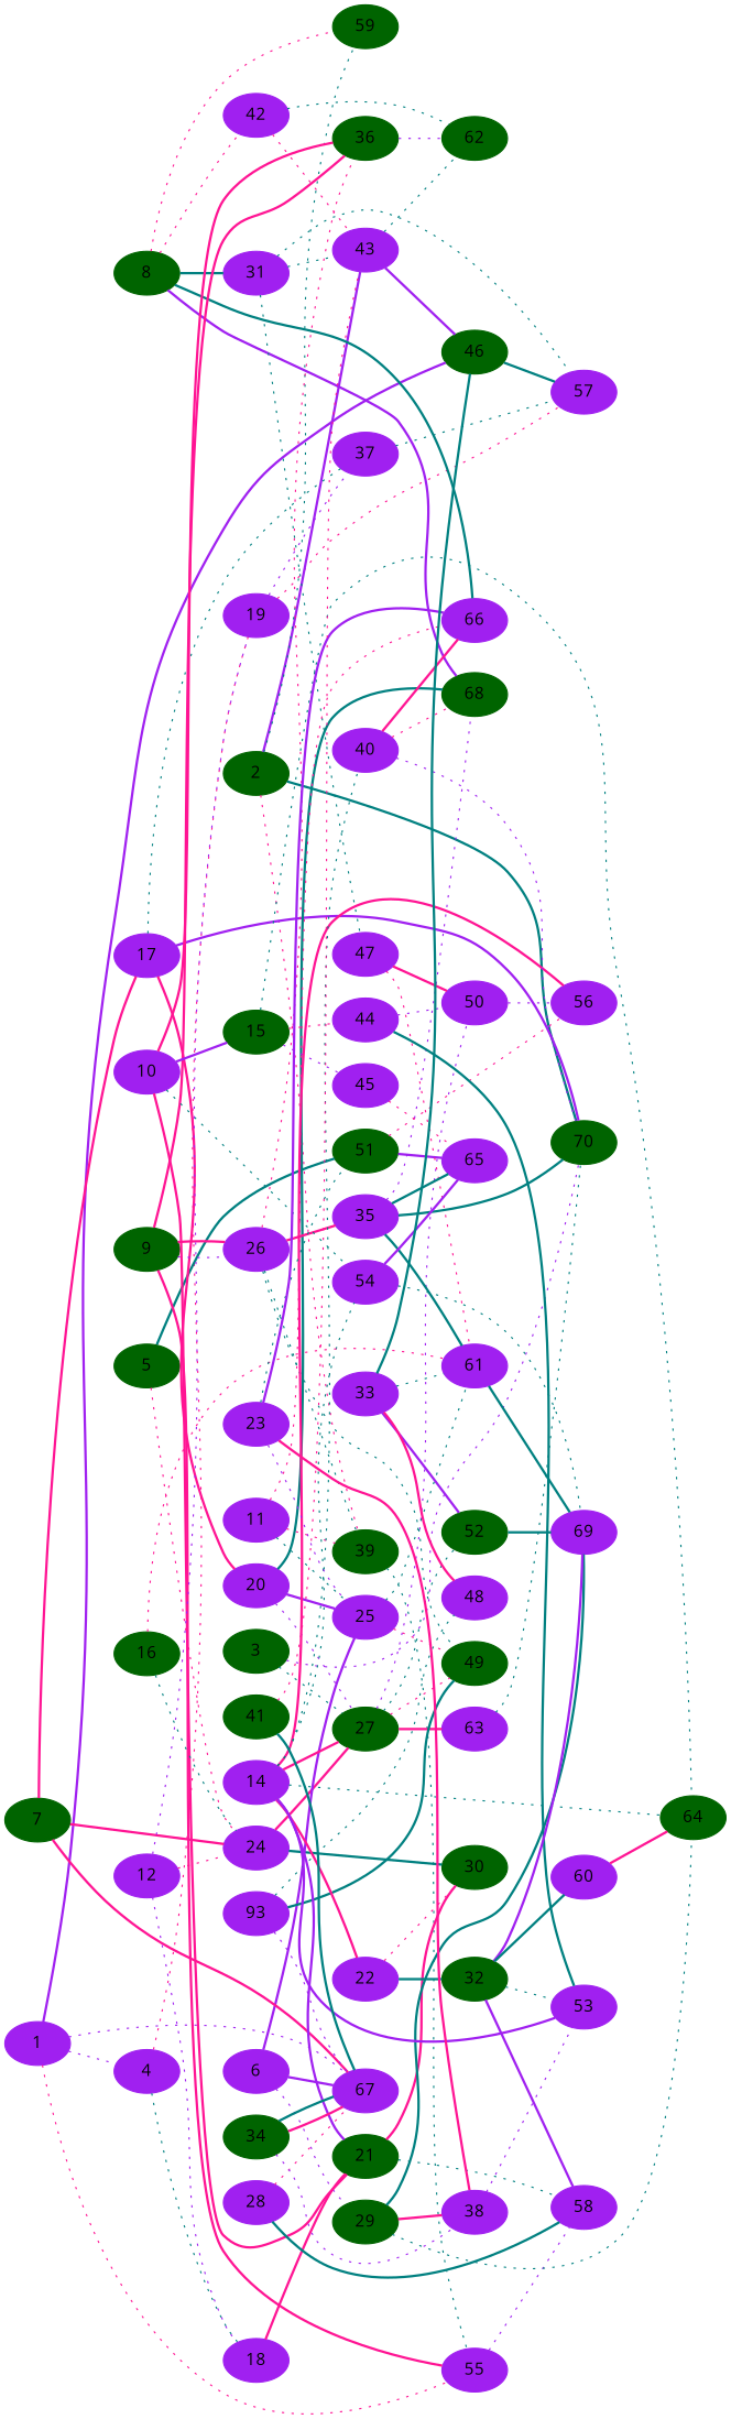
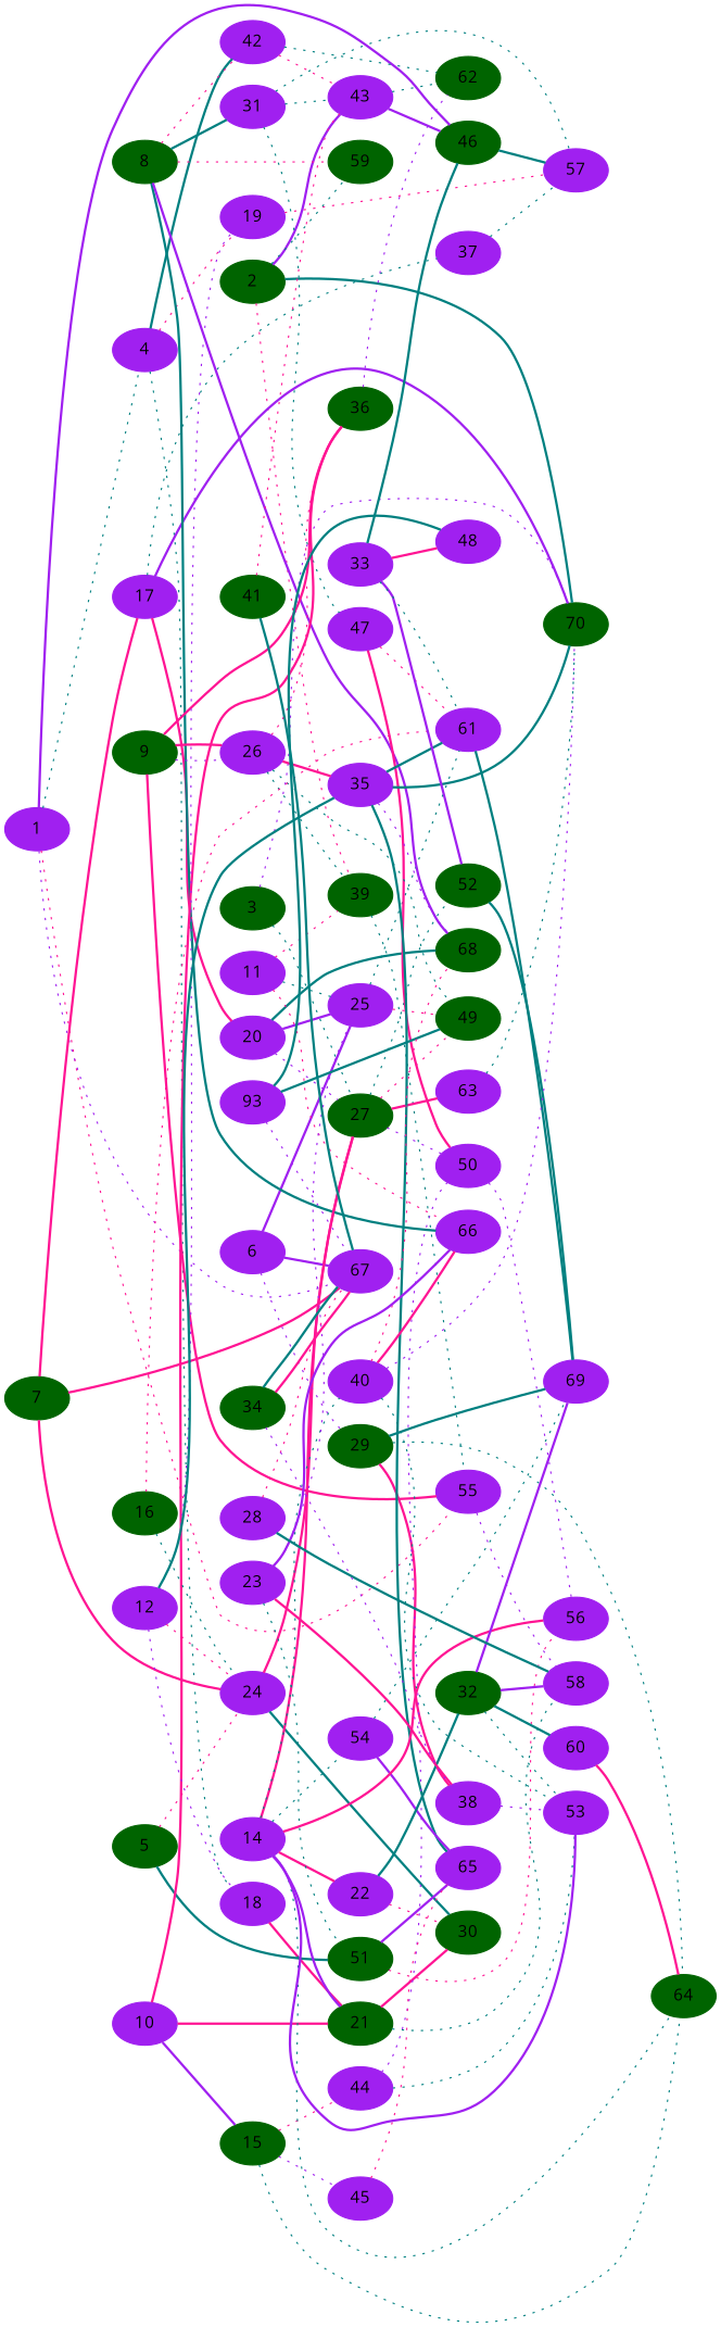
  graph {
    fontname="Open Sans"
    rankdir=LR
    node [color=purple fontname="Open Sans" style=filled]
    edge [color=teal fontname="Open Sans" style=dotted]
    1
    4
    46 [color=darkgreen]
    55
    67
    18
    19
    42
    57
    58
    2 [color=darkgreen]
    39 [color=darkgreen]
    43
    59 [color=darkgreen]
    70 [color=darkgreen]
    62 [color=darkgreen]
    3 [color=darkgreen]
    27 [color=darkgreen]
    49 [color=darkgreen]
    50
    52 [color=darkgreen]
    63
    21 [color=darkgreen]
    37
    5 [color=darkgreen]
    24
    51 [color=darkgreen]
    30 [color=darkgreen]
    56
    65
    6
    25
    29 [color=darkgreen]
    61
    64 [color=darkgreen]
    38
    69
    7 [color=darkgreen]
    17
    20
    8 [color=darkgreen]
    31
    66
    68 [color=darkgreen]
    47
    9 [color=darkgreen]
    26
    36 [color=darkgreen]
    35
    10
    15 [color=darkgreen]
    54
    44
    45
    11
    12
    n57 [label=93]
    48
    14
    22
    40
    53
    32 [color=darkgreen]
    16 [color=darkgreen]
    60
    23
    28
    33
    34 [color=darkgreen]
    41 [color=darkgreen]
-   1 -- 4 [color=purple]
+   1 -- 4
    1 -- 46 [color=purple style=bold]
    1 -- 55 [color=deeppink]
    1 -- 67 [color=purple]
    4 -- 18
    4 -- 19 [color=deeppink]
+   4 -- 42 [style=bold]
    46 -- 57 [style=bold]
    55 -- 58 [color=purple]
    18 -- 21 [color=deeppink style=bold]
    19 -- 57 [color=deeppink]
-   19 -- 37 [color=purple]
    42 -- 43 [color=deeppink]
    42 -- 62
    2 -- 39 [color=deeppink]
    2 -- 43 [color=purple style=bold]
    2 -- 59
    2 -- 70 [style=bold]
    39 -- 55
    43 -- 46 [color=purple style=bold]
    43 -- 62
    3 -- 70 [color=purple]
    3 -- 27
    27 -- 49 [color=deeppink]
    27 -- 50 [color=purple]
    27 -- 52
    27 -- 63 [color=deeppink style=bold]
    50 -- 56 [color=purple]
    52 -- 69 [style=bold]
    63 -- 70
    21 -- 58
    21 -- 30 [color=deeppink style=bold]
    37 -- 57
    5 -- 24 [color=deeppink]
    5 -- 51 [style=bold]
    24 -- 27 [color=deeppink style=bold]
    24 -- 30 [style=bold]
    51 -- 56 [color=deeppink]
    51 -- 65 [color=purple style=bold]
    6 -- 67 [color=purple style=bold]
    6 -- 25 [color=purple style=bold]
    6 -- 29 [color=purple]
    25 -- 49 [color=deeppink]
    25 -- 61
    29 -- 64
    29 -- 38 [color=deeppink style=bold]
    29 -- 69 [style=bold]
    61 -- 69 [style=bold]
    38 -- 53 [color=purple]
    7 -- 67 [color=deeppink style=bold]
    7 -- 24 [color=deeppink style=bold]
    7 -- 17 [color=deeppink style=bold]
    17 -- 70 [color=purple style=bold]
    17 -- 37
    17 -- 20 [color=deeppink style=bold]
    20 -- 27 [color=purple]
    20 -- 25 [color=purple style=bold]
    20 -- 68 [style=bold]
    8 -- 42 [color=deeppink]
    8 -- 59 [color=deeppink]
    8 -- 31 [style=bold]
    8 -- 66 [style=bold]
    8 -- 68 [color=purple style=bold]
    31 -- 57
    31 -- 43
    31 -- 47
    47 -- 50 [color=deeppink style=bold]
    47 -- 61 [color=deeppink]
    9 -- 55 [color=deeppink style=bold]
    9 -- 26 [color=purple]
    9 -- 26 [color=deeppink style=bold]
    9 -- 36 [color=deeppink style=bold]
    26 -- 39
    26 -- 49
    26 -- 36 [color=deeppink]
    26 -- 35 [color=deeppink style=bold]
    36 -- 62 [color=purple]
    35 -- 70 [style=bold]
    35 -- 65 [style=bold]
    35 -- 61 [style=bold]
    35 -- 68 [color=purple]
    10 -- 21 [color=deeppink style=bold]
    10 -- 36 [color=deeppink style=bold]
    10 -- 15 [color=purple style=bold]
-   10 -- 54
    15 -- 64
    15 -- 44 [color=deeppink]
    15 -- 45 [color=purple]
    54 -- 65 [color=purple style=bold]
    54 -- 69
    44 -- 50 [color=purple]
-   44 -- 53 [style=bold]
+   44 -- 53
    45 -- 65 [color=deeppink]
    11 -- 39 [color=deeppink]
    11 -- 25
    11 -- 66 [color=deeppink]
    12 -- 18 [color=purple]
    12 -- 19 [color=purple]
    12 -- 24 [color=deeppink]
+   12 -- 35 [style=bold]
    n57 -- 67 [color=purple]
    n57 -- 49 [style=bold]
-   n57 -- 48
+   n57 -- 48 [style=bold]
    14 -- 27 [color=deeppink style=bold]
    14 -- 21 [color=purple style=bold]
    14 -- 56 [color=deeppink style=bold]
    14 -- 64
    14 -- 54
    14 -- 22 [color=deeppink style=bold]
    14 -- 40
    14 -- 53 [color=purple style=bold]
    22 -- 30 [color=deeppink]
    22 -- 32 [style=bold]
    40 -- 70 [color=purple]
    40 -- 66 [color=deeppink style=bold]
    40 -- 68 [color=deeppink]
+   40 -- 53
    32 -- 58 [color=purple style=bold]
    32 -- 69 [color=purple style=bold]
    32 -- 53
    32 -- 60 [style=bold]
    16 -- 24
    16 -- 61 [color=deeppink]
    60 -- 64 [color=deeppink style=bold]
    23 -- 51
    23 -- 25 [color=purple]
    23 -- 38 [color=deeppink style=bold]
    23 -- 66 [color=purple style=bold]
    28 -- 67 [color=deeppink]
    28 -- 58 [style=bold]
    33 -- 46 [style=bold]
    33 -- 52 [color=purple style=bold]
    33 -- 61
    33 -- 48 [color=deeppink style=bold]
    34 -- 67 [color=deeppink style=bold]
    34 -- 67 [style=bold]
    34 -- 38 [color=purple]
    41 -- 67 [style=bold]
    41 -- 43 [color=deeppink]
  }
